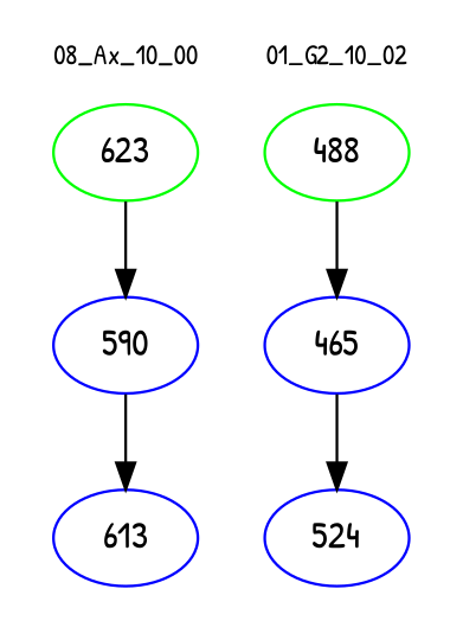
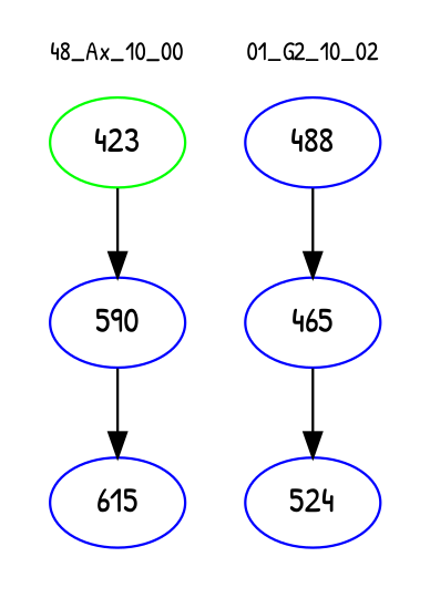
  digraph {
    fontname="Patrick Hand"
    node [color=blue fontname="Patrick Hand"]
    edge [color=black fontname="Patrick Hand"]
-   n1 [color=green label=623]
+   n1 [color=green label=423]
    n2 [label=590]
-   n3 [label=613]
-   n4 [color=green label=488]
+   n3 [label=615]
+   n4 [label=488]
    n5 [label=465]
    n6 [label=524]
    subgraph cluster_1 {
      color=white
      fontsize=10
-     label="08_Ax_10_00"
+     label="48_Ax_10_00"
      n1
      n2
      n3
    }
    subgraph cluster_2 {
      color=white
      fontsize=10
      label="01_G2_10_02"
      n4
      n5
      n6
    }
    n1 -> n2
    n2 -> n3
    n4 -> n5
    n5 -> n6
  }
